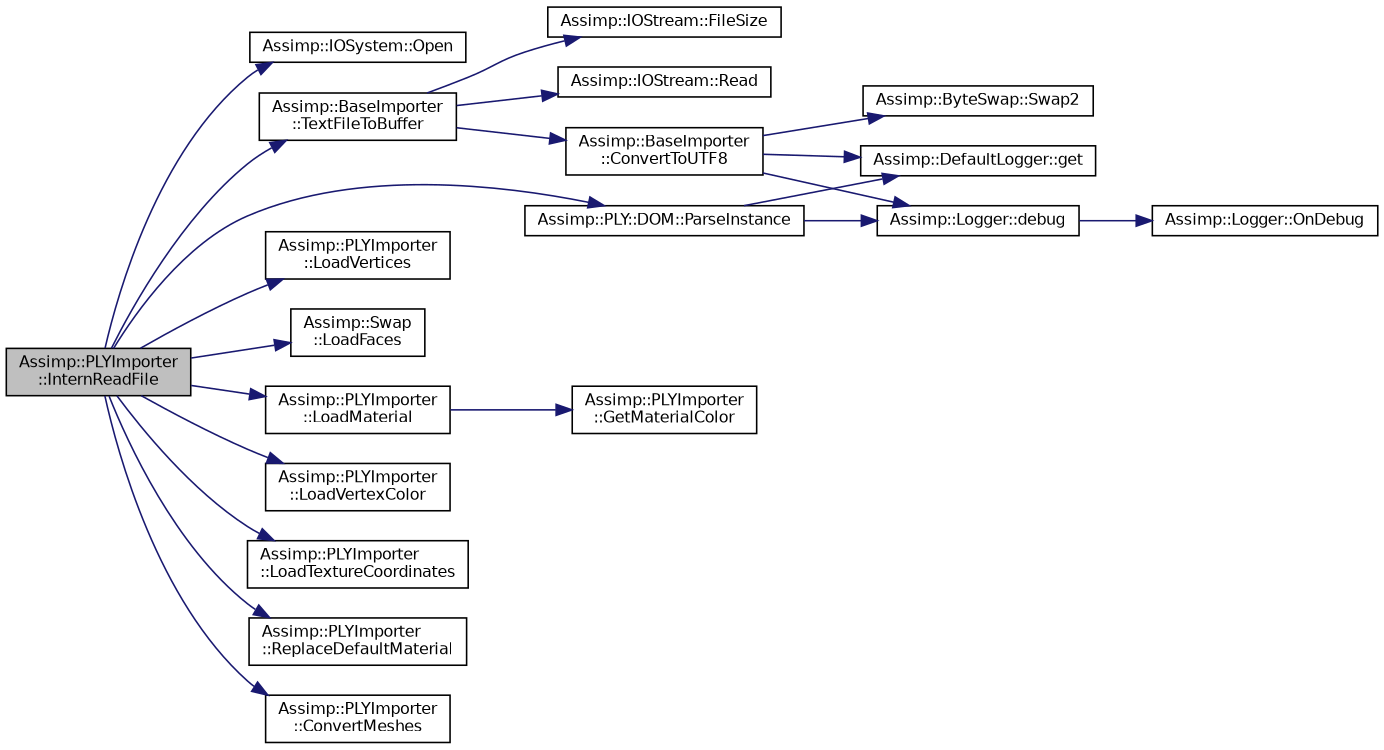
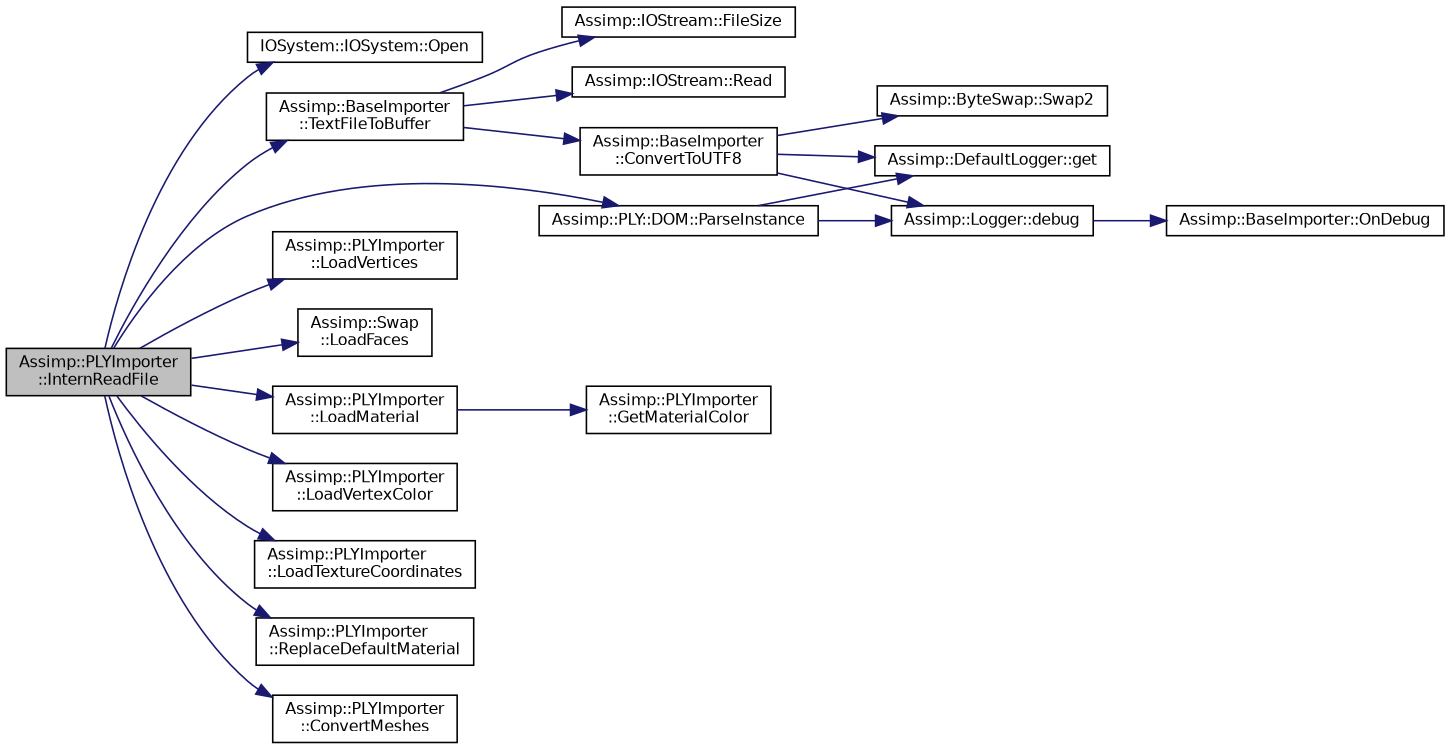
  digraph {
    rankdir=LR
    node [color=black fillcolor=white fontname=Helvetica fontsize=10 shape=record style=filled]
    edge [color=midnightblue fontname=Helvetica fontsize=10 labelfontname=Helvetica labelfontsize=10 style=solid]
    n1 [fillcolor=grey75 fontcolor=black height=0.2 label="Assimp::PLYImporter\l::InternReadFile" width=0.4]
-   n2 [height=0.2 label="Assimp::IOSystem::Open" width=0.4]
+   n2 [height=0.2 label="IOSystem::IOSystem::Open" width=0.4]
    n3 [height=0.2 label="Assimp::BaseImporter\l::TextFileToBuffer" width=0.4]
    n4 [height=0.2 label="Assimp::PLY::DOM::ParseInstance" width=0.4]
    n5 [height=0.2 label="Assimp::PLYImporter\l::LoadVertices" width=0.4]
    n6 [height=0.2 label="Assimp::Swap\l::LoadFaces" width=0.4]
    n7 [height=0.2 label="Assimp::PLYImporter\l::LoadMaterial" width=0.4]
    n8 [height=0.2 label="Assimp::PLYImporter\l::LoadVertexColor" width=0.4]
    n9 [height=0.2 label="Assimp::PLYImporter\l::LoadTextureCoordinates" width=0.4]
    n10 [height=0.2 label="Assimp::PLYImporter\l::ReplaceDefaultMaterial" width=0.4]
    n11 [height=0.2 label="Assimp::PLYImporter\l::ConvertMeshes" width=0.4]
    n12 [height=0.2 label="Assimp::IOStream::FileSize" width=0.4]
    n13 [height=0.2 label="Assimp::IOStream::Read" width=0.4]
    n14 [height=0.2 label="Assimp::BaseImporter\l::ConvertToUTF8" width=0.4]
    n15 [height=0.2 label="Assimp::DefaultLogger::get" width=0.4]
    n16 [height=0.2 label="Assimp::Logger::debug" width=0.4]
    n17 [height=0.2 label="Assimp::PLYImporter\l::GetMaterialColor" width=0.4]
    n18 [height=0.2 label="Assimp::ByteSwap::Swap2" width=0.4]
-   n19 [height=0.2 label="Assimp::Logger::OnDebug" width=0.4]
+   n19 [height=0.2 label="Assimp::BaseImporter::OnDebug" width=0.4]
    n1 -> n2
    n1 -> n3
    n1 -> n4
    n1 -> n5
    n1 -> n6
    n1 -> n7
    n1 -> n8
    n1 -> n9
    n1 -> n10
    n1 -> n11
    n3 -> n12
    n3 -> n13
    n3 -> n14
    n4 -> n15
    n4 -> n16
    n7 -> n17
    n14 -> n15
    n14 -> n16
    n14 -> n18
    n16 -> n19
  }
